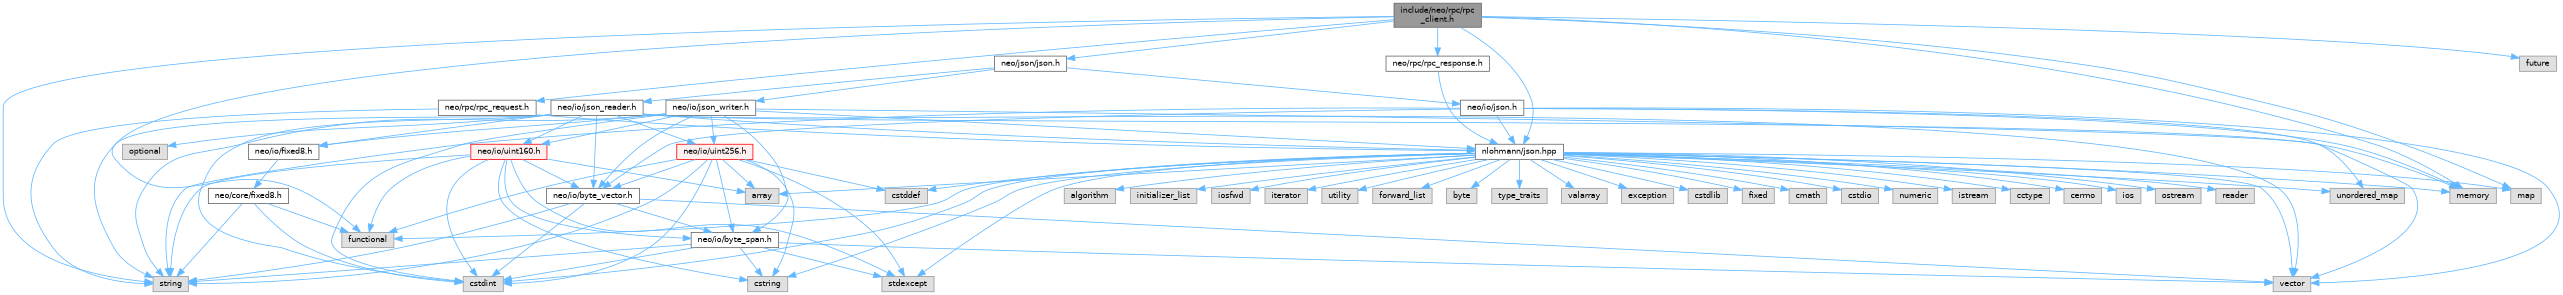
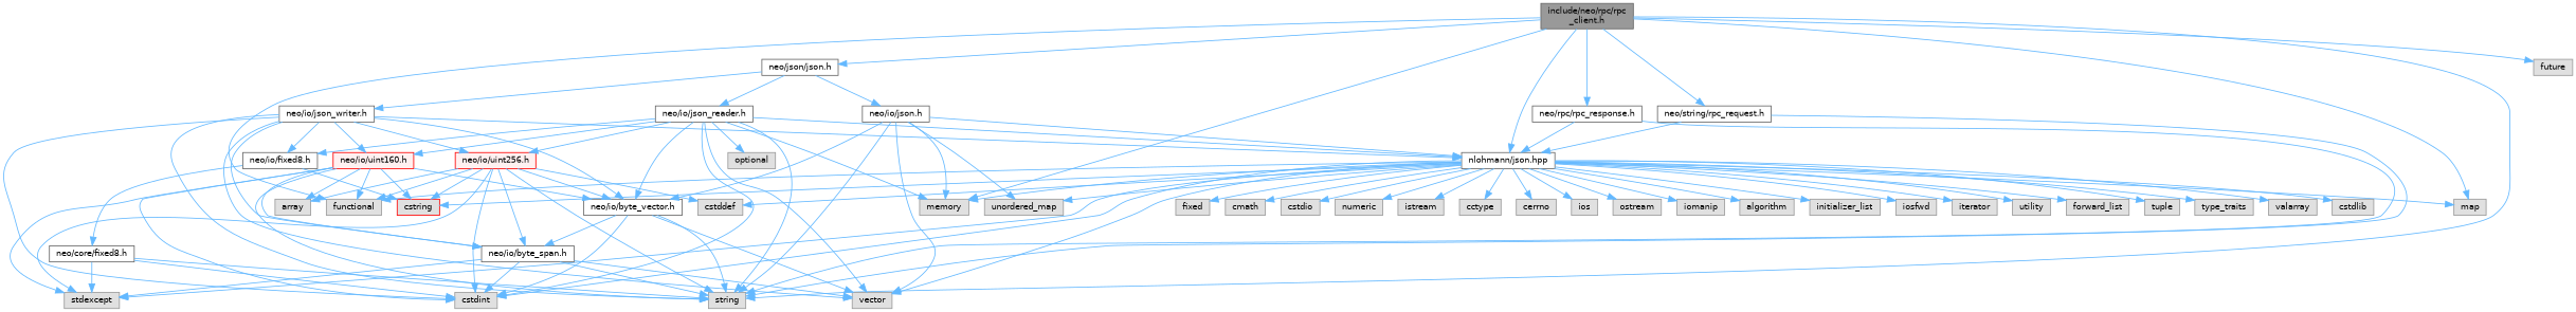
  digraph {
    node [color=grey60 fillcolor="#E0E0E0" fontname=Helvetica fontsize=10 shape=box style=filled]
    edge [color=steelblue1 fontname=Helvetica fontsize=10 labelfontname=Helvetica labelfontsize=10 style=solid]
    n1 [color=gray40 fillcolor=grey60 fontcolor=black height=0.2 label="include/neo/rpc/rpc\l_client.h" width=0.4]
    n2 [color=grey40 fillcolor=white height=0.2 label="neo/json/json.h" width=0.4]
    n3 [height=0.2 label=string width=0.4]
    n4 [height=0.2 label=memory width=0.4]
    n5 [color=grey40 fillcolor=white height=0.2 label="nlohmann/json.hpp" width=0.4]
    n6 [height=0.2 label=functional width=0.4]
    n7 [height=0.2 label=map width=0.4]
-   n8 [color=grey40 fillcolor=white height=0.2 label="neo/rpc/rpc_request.h" width=0.4]
+   n8 [color=grey40 fillcolor=white height=0.2 label="neo/string/rpc_request.h" width=0.4]
    n9 [color=grey40 fillcolor=white height=0.2 label="neo/rpc/rpc_response.h" width=0.4]
    n10 [height=0.2 label=future width=0.4]
    n11 [color=grey40 fillcolor=white height=0.2 label="neo/io/json.h" width=0.4]
    n12 [color=grey40 fillcolor=white height=0.2 label="neo/io/json_reader.h" width=0.4]
    n13 [color=grey40 fillcolor=white height=0.2 label="neo/io/json_writer.h" width=0.4]
    n14 [height=0.2 label=vector width=0.4]
    n15 [height=0.2 label=unordered_map width=0.4]
    n16 [height=0.2 label=cstdint width=0.4]
-   n17 [height=0.2 label=cstring width=0.4]
+   n17 [color=red height=0.2 label=cstring width=0.4]
    n18 [height=0.2 label=stdexcept width=0.4]
    n19 [height=0.2 label=algorithm width=0.4]
    n20 [height=0.2 label=cstddef width=0.4]
    n21 [height=0.2 label=initializer_list width=0.4]
    n22 [height=0.2 label=iosfwd width=0.4]
    n23 [height=0.2 label=iterator width=0.4]
    n24 [height=0.2 label=utility width=0.4]
    n25 [height=0.2 label=array width=0.4]
    n26 [height=0.2 label=forward_list width=0.4]
-   n27 [height=0.2 label=byte width=0.4]
+   n27 [height=0.2 label=tuple width=0.4]
    n28 [height=0.2 label=type_traits width=0.4]
    n29 [height=0.2 label=valarray width=0.4]
-   n30 [height=0.2 label=exception width=0.4]
    n31 [height=0.2 label=cstdlib width=0.4]
    n32 [height=0.2 label=fixed width=0.4]
    n33 [height=0.2 label=cmath width=0.4]
    n34 [height=0.2 label=cstdio width=0.4]
    n35 [height=0.2 label=numeric width=0.4]
    n36 [height=0.2 label=istream width=0.4]
    n37 [height=0.2 label=cctype width=0.4]
    n38 [height=0.2 label=cerrno width=0.4]
    n39 [height=0.2 label=ios width=0.4]
    n40 [height=0.2 label=ostream width=0.4]
-   n41 [height=0.2 label=reader width=0.4]
+   n41 [height=0.2 label=iomanip width=0.4]
    n42 [color=grey40 fillcolor=white height=0.2 label="neo/io/byte_vector.h" width=0.4]
    n43 [color=grey40 fillcolor=white height=0.2 label="neo/io/fixed8.h" width=0.4]
    n44 [color=red fillcolor="#FFF0F0" height=0.2 label="neo/io/uint160.h" width=0.4]
    n45 [color=red fillcolor="#FFF0F0" height=0.2 label="neo/io/uint256.h" width=0.4]
    n46 [height=0.2 label=optional width=0.4]
    n47 [color=grey40 fillcolor=white height=0.2 label="neo/io/byte_span.h" width=0.4]
    n48 [color=grey40 fillcolor=white height=0.2 label="neo/core/fixed8.h" width=0.4]
    n1 -> n2
    n1 -> n3
    n1 -> n4
    n1 -> n5
    n1 -> n6
    n1 -> n7
    n1 -> n8
    n1 -> n9
    n1 -> n10
    n2 -> n11
    n2 -> n12
    n2 -> n13
    n5 -> n4
    n5 -> n6
    n5 -> n7
    n5 -> n14
    n5 -> n15
    n5 -> n16
    n5 -> n17
    n5 -> n18
    n5 -> n19
    n5 -> n20
    n5 -> n21
    n5 -> n22
    n5 -> n23
    n5 -> n24
-   n5 -> n25
    n5 -> n26
    n5 -> n27
    n5 -> n28
    n5 -> n29
-   n5 -> n30
    n5 -> n31
    n5 -> n32
    n5 -> n33
    n5 -> n34
    n5 -> n35
    n5 -> n36
    n5 -> n37
    n5 -> n38
    n5 -> n39
    n5 -> n40
    n5 -> n41
    n8 -> n3
    n8 -> n5
+   n9 -> n3
    n9 -> n5
    n11 -> n3
    n11 -> n4
    n11 -> n5
    n11 -> n14
    n11 -> n15
    n11 -> n42
    n12 -> n3
    n12 -> n4
    n12 -> n5
    n12 -> n14
    n12 -> n16
    n12 -> n42
    n12 -> n43
    n12 -> n44
    n12 -> n45
    n12 -> n46
    n13 -> n3
    n13 -> n5
    n13 -> n14
    n13 -> n16
    n13 -> n42
    n13 -> n43
    n13 -> n44
    n13 -> n45
    n13 -> n47
    n42 -> n3
    n42 -> n14
    n42 -> n16
    n42 -> n47
    n43 -> n48
    n44 -> n3
    n44 -> n6
    n44 -> n16
    n44 -> n17
    n44 -> n18
    n44 -> n25
    n44 -> n42
    n44 -> n47
    n45 -> n3
    n45 -> n6
    n45 -> n16
    n45 -> n17
    n45 -> n18
    n45 -> n20
    n45 -> n25
    n45 -> n42
    n45 -> n47
    n47 -> n3
    n47 -> n14
    n47 -> n16
-   n47 -> n17
+   n43 -> n17
    n47 -> n18
    n48 -> n3
    n48 -> n16
-   n48 -> n6
+   n48 -> n18
  }
